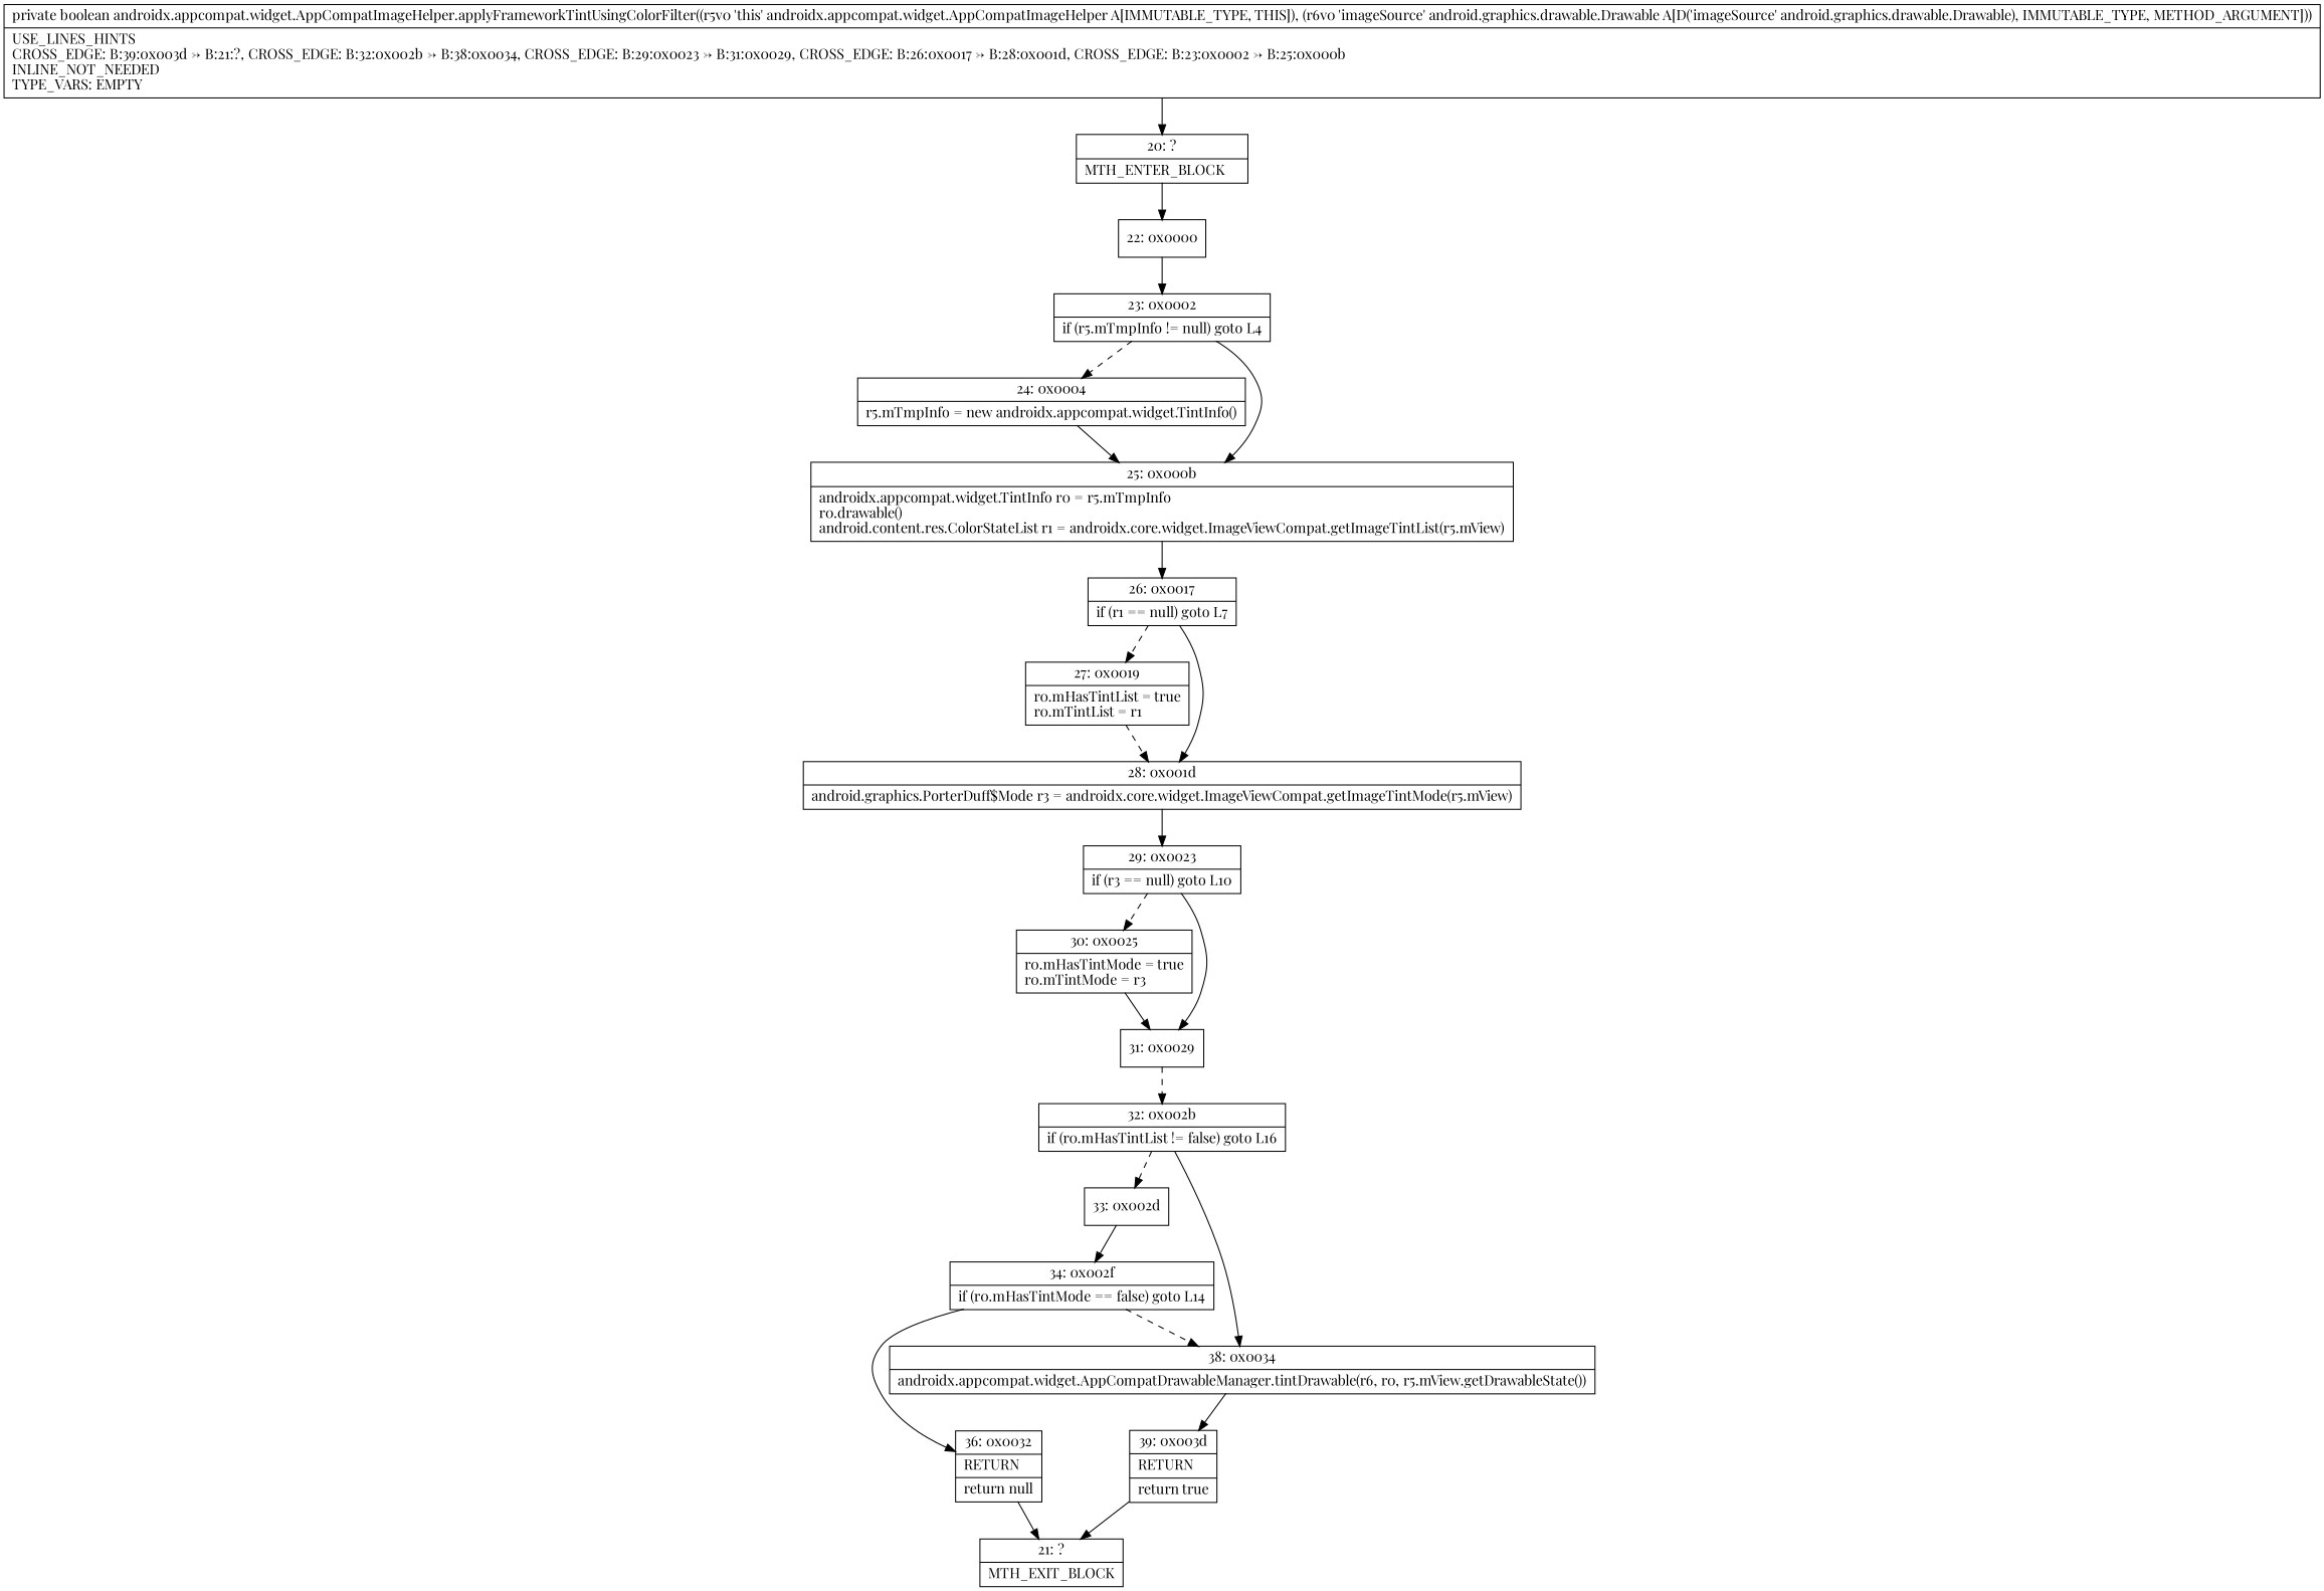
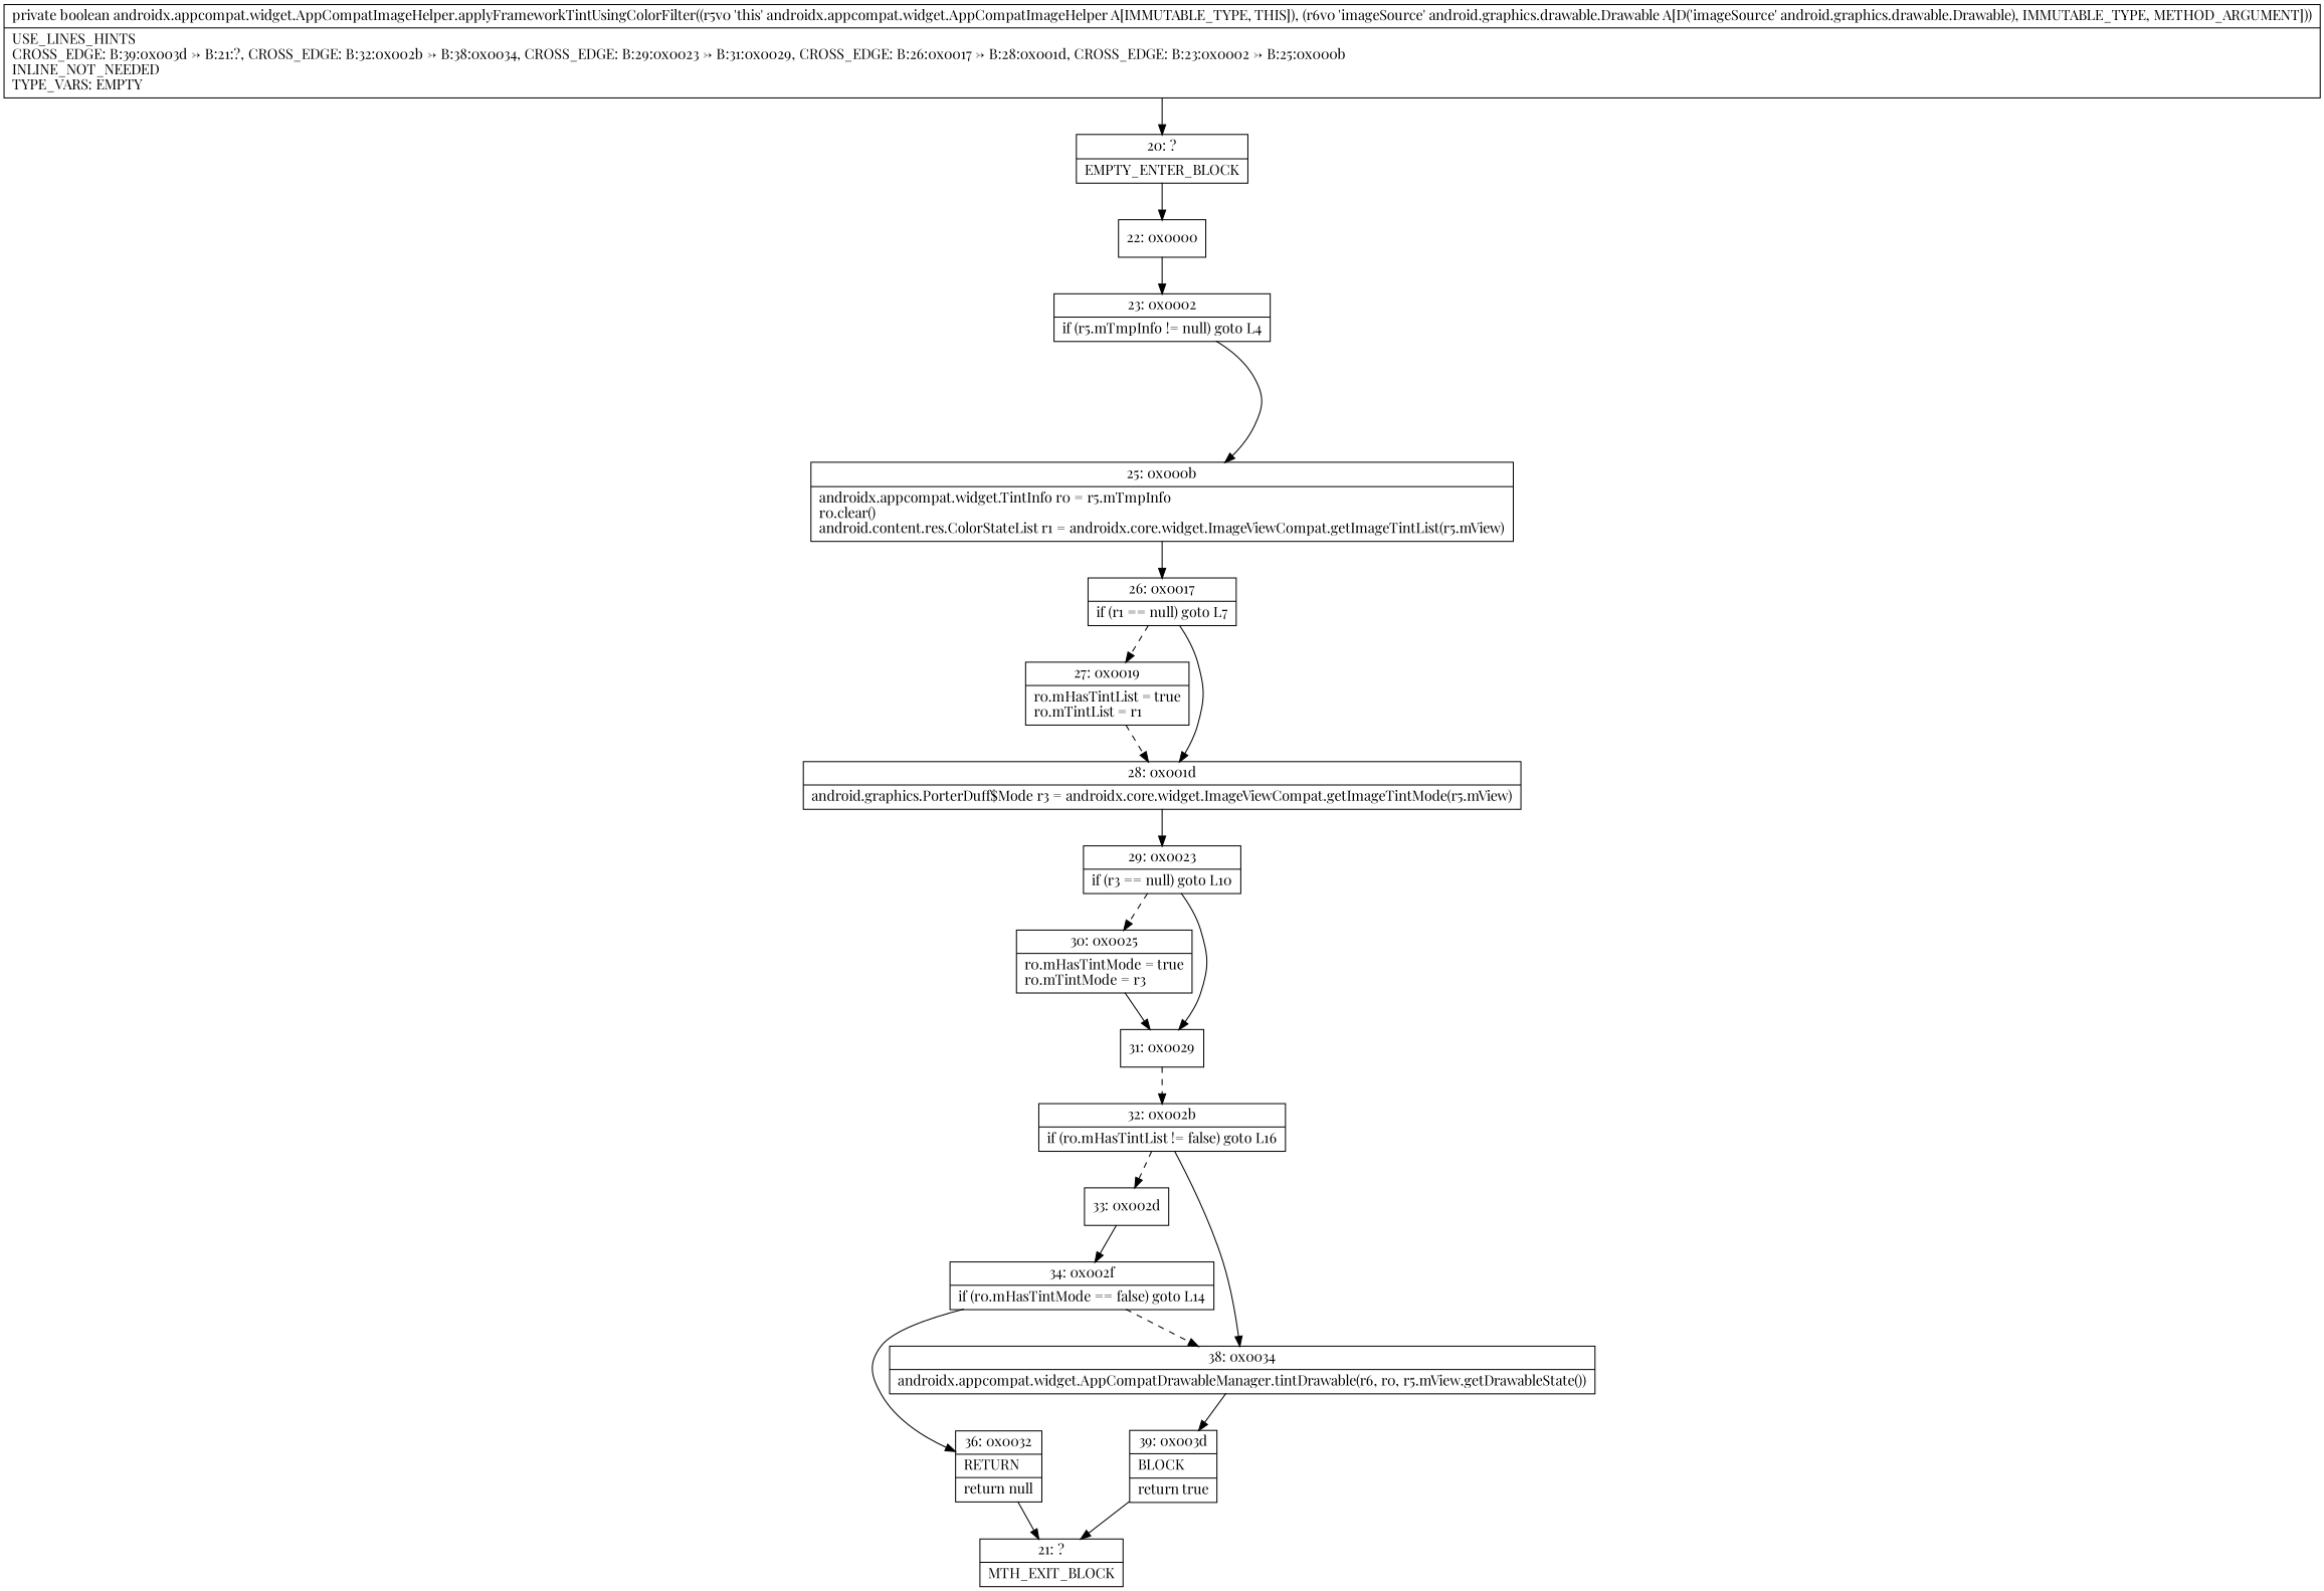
  digraph {
    fontname="Playfair Display"
    node [fontname="Playfair Display" shape=record]
    edge [fontname="Playfair Display"]
-   n1 [label="{20\:\ ?|MTH_ENTER_BLOCK\l}"]
+   n1 [label="{20\:\ ?|EMPTY_ENTER_BLOCK\l}"]
    n2 [label="{22\:\ 0x0000}"]
    n3 [label="{23\:\ 0x0002|if (r5.mTmpInfo != null) goto L4\l}"]
-   n4 [label="{24\:\ 0x0004|r5.mTmpInfo = new androidx.appcompat.widget.TintInfo()\l}"]
-   n5 [label="{25\:\ 0x000b|androidx.appcompat.widget.TintInfo r0 = r5.mTmpInfo\lr0.drawable()\landroid.content.res.ColorStateList r1 = androidx.core.widget.ImageViewCompat.getImageTintList(r5.mView)\l}"]
+   n5 [label="{25\:\ 0x000b|androidx.appcompat.widget.TintInfo r0 = r5.mTmpInfo\lr0.clear()\landroid.content.res.ColorStateList r1 = androidx.core.widget.ImageViewCompat.getImageTintList(r5.mView)\l}"]
    n6 [label="{26\:\ 0x0017|if (r1 == null) goto L7\l}"]
    n7 [label="{27\:\ 0x0019|r0.mHasTintList = true\lr0.mTintList = r1\l}"]
    n8 [label="{28\:\ 0x001d|android.graphics.PorterDuff$Mode r3 = androidx.core.widget.ImageViewCompat.getImageTintMode(r5.mView)\l}"]
    n9 [label="{29\:\ 0x0023|if (r3 == null) goto L10\l}"]
    n10 [label="{30\:\ 0x0025|r0.mHasTintMode = true\lr0.mTintMode = r3\l}"]
    n11 [label="{31\:\ 0x0029}"]
    n12 [label="{32\:\ 0x002b|if (r0.mHasTintList != false) goto L16\l}"]
    n13 [label="{33\:\ 0x002d}"]
    n14 [label="{38\:\ 0x0034|androidx.appcompat.widget.AppCompatDrawableManager.tintDrawable(r6, r0, r5.mView.getDrawableState())\l}"]
    n15 [label="{34\:\ 0x002f|if (r0.mHasTintMode == false) goto L14\l}"]
-   n16 [label="{39\:\ 0x003d|RETURN\l|return true\l}"]
+   n16 [label="{39\:\ 0x003d|BLOCK\l|return true\l}"]
    n17 [label="{36\:\ 0x0032|RETURN\l|return null\l}"]
    n18 [label="{21\:\ ?|MTH_EXIT_BLOCK\l}"]
    n19 [label="{private boolean androidx.appcompat.widget.AppCompatImageHelper.applyFrameworkTintUsingColorFilter((r5v0 'this' androidx.appcompat.widget.AppCompatImageHelper A[IMMUTABLE_TYPE, THIS]), (r6v0 'imageSource' android.graphics.drawable.Drawable A[D('imageSource' android.graphics.drawable.Drawable), IMMUTABLE_TYPE, METHOD_ARGUMENT]))  | USE_LINES_HINTS\lCROSS_EDGE: B:39:0x003d \-\> B:21:?, CROSS_EDGE: B:32:0x002b \-\> B:38:0x0034, CROSS_EDGE: B:29:0x0023 \-\> B:31:0x0029, CROSS_EDGE: B:26:0x0017 \-\> B:28:0x001d, CROSS_EDGE: B:23:0x0002 \-\> B:25:0x000b\lINLINE_NOT_NEEDED\lTYPE_VARS: EMPTY\l}"]
    n1 -> n2
    n2 -> n3
-   n3 -> n4 [style=dashed]
    n3 -> n5
-   n4 -> n5
    n5 -> n6
    n6 -> n7 [style=dashed]
    n6 -> n8
    n7 -> n8 [style=dashed]
    n8 -> n9
    n9 -> n10 [style=dashed]
    n9 -> n11
    n10 -> n11
    n11 -> n12 [style=dashed]
    n12 -> n13 [style=dashed]
    n12 -> n14
    n13 -> n15
    n14 -> n16
    n15 -> n14 [style=dashed]
    n15 -> n17
    n16 -> n18
    n17 -> n18
    n19 -> n1
  }
